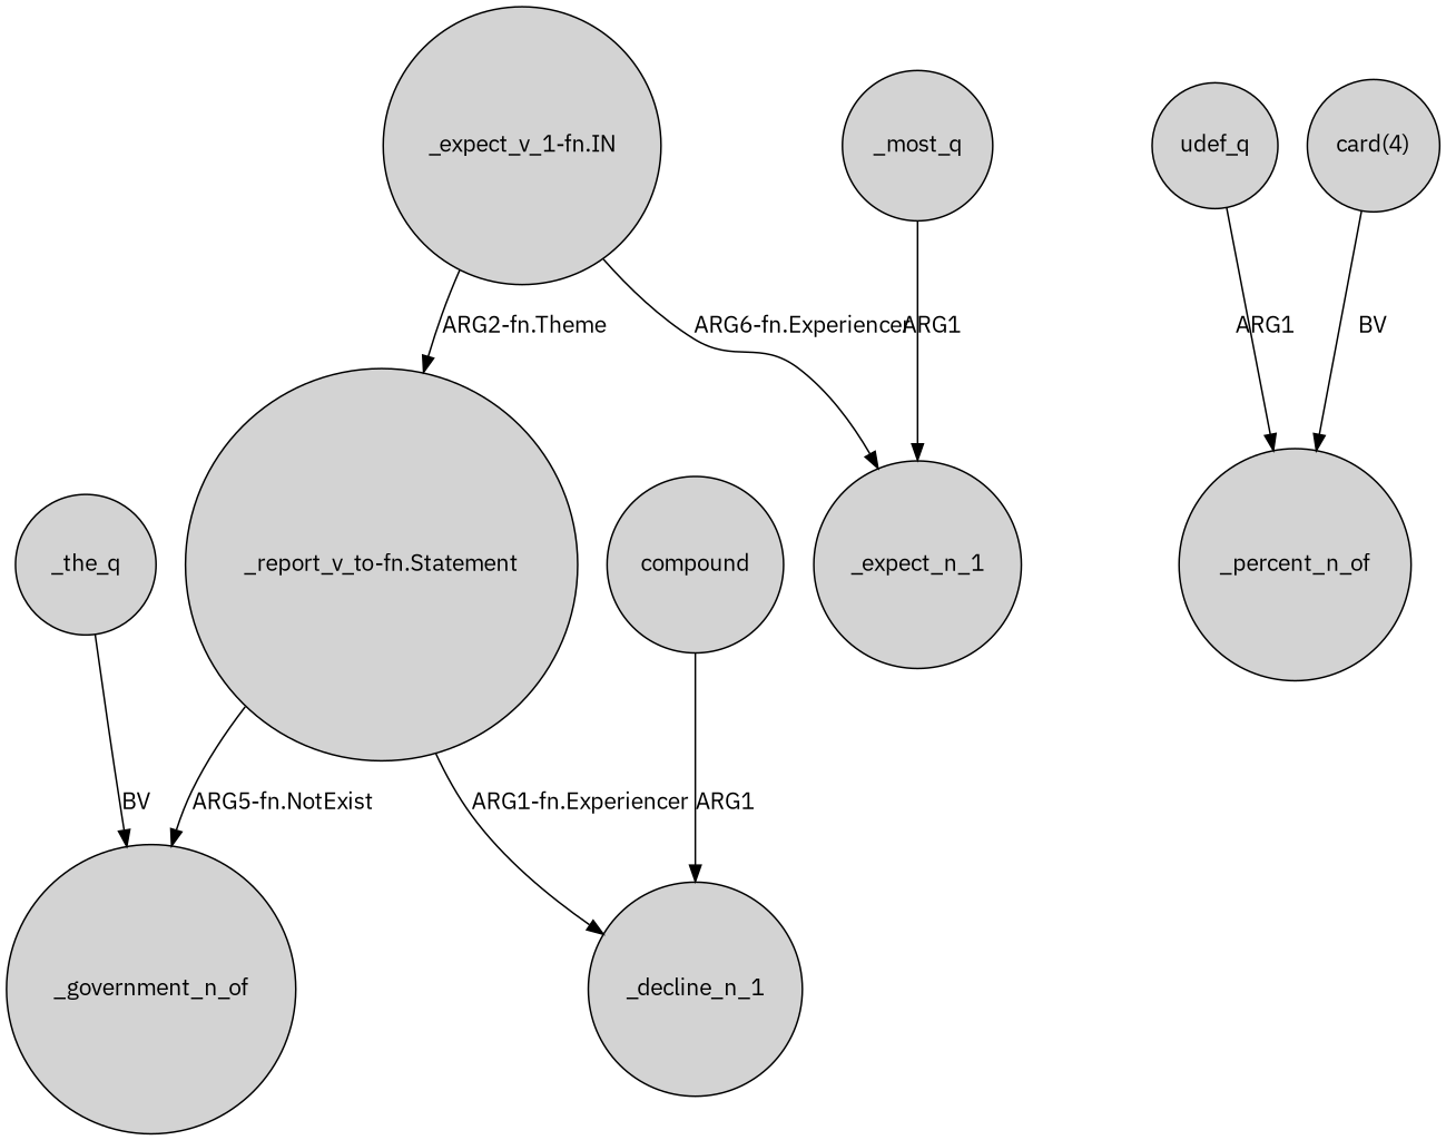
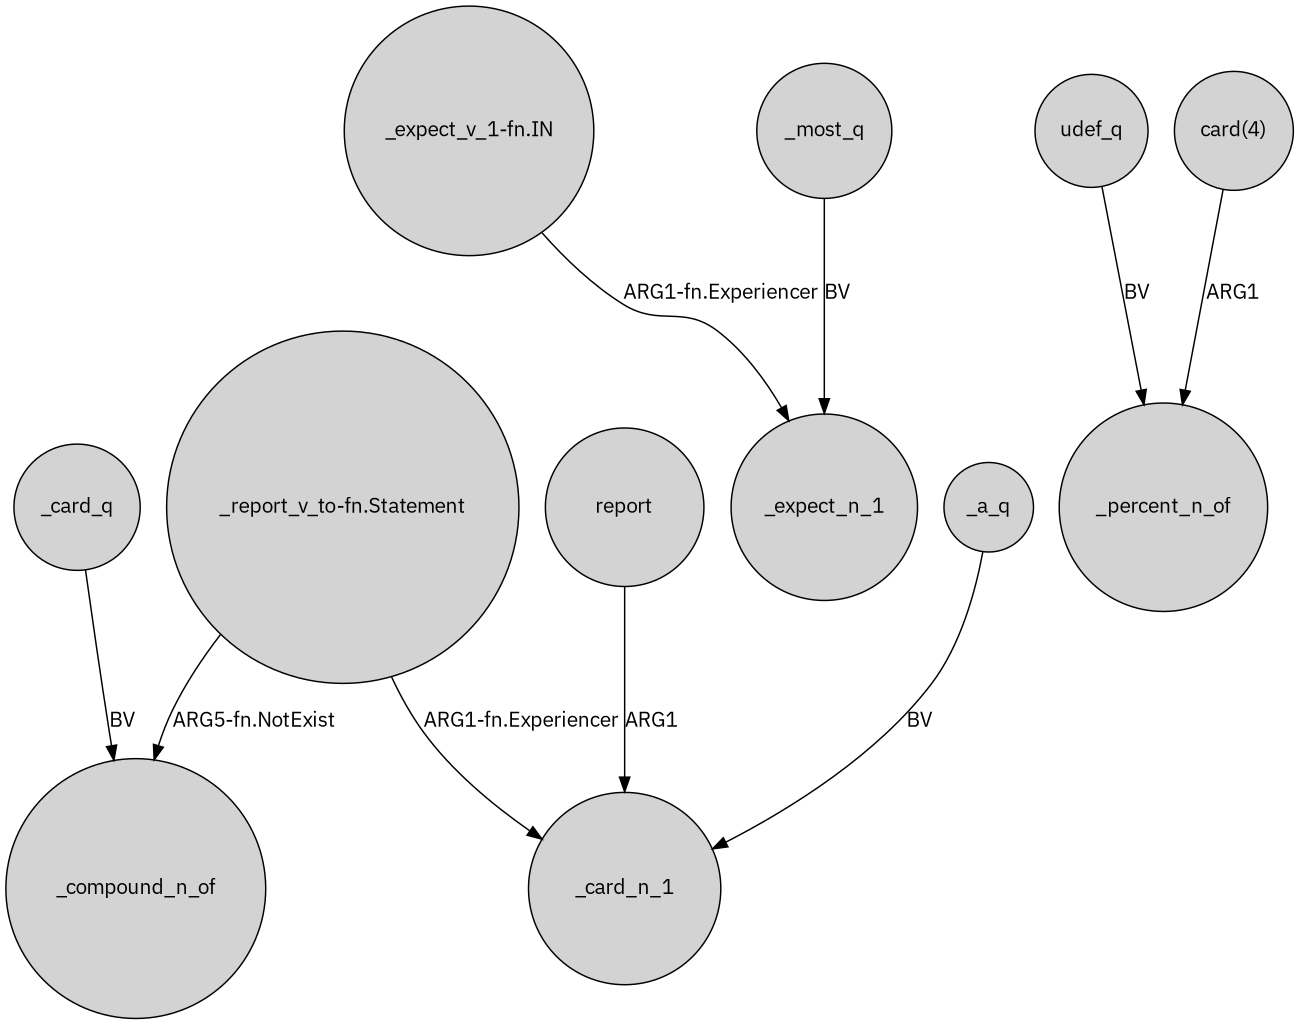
  digraph {
    fontname="IBM Plex Sans"
    node [fontname="IBM Plex Sans" shape=circle style=filled]
    edge [fontname="IBM Plex Sans"]
-   _the_q
-   _government_n_of
+   _the_q [label=_card_q]
+   _government_n_of [label=_compound_n_of]
    "_report_v_to-fn.Statement"
-   _decline_n_1
-   compound
+   _decline_n_1 [label=_card_n_1]
+   compound [label=report]
    udef_q
    _percent_n_of
    "card(4)"
    "_expect_v_1-fn.IN"
    n10 [label=_expect_n_1]
    _most_q
+   _a_q
    _the_q -> _government_n_of [label=BV]
    "_report_v_to-fn.Statement" -> _government_n_of [label="ARG5-fn.NotExist"]
    "_report_v_to-fn.Statement" -> _decline_n_1 [label="ARG1-fn.Experiencer"]
    compound -> _decline_n_1 [label=ARG1]
-   udef_q -> _percent_n_of [label=ARG1]
-   "card(4)" -> _percent_n_of [label=BV]
-   "_expect_v_1-fn.IN" -> "_report_v_to-fn.Statement" [label="ARG2-fn.Theme"]
-   "_expect_v_1-fn.IN" -> n10 [label="ARG6-fn.Experiencer"]
-   _most_q -> n10 [label=ARG1]
+   udef_q -> _percent_n_of [label=BV]
+   "card(4)" -> _percent_n_of [label=ARG1]
+   "_expect_v_1-fn.IN" -> n10 [label="ARG1-fn.Experiencer"]
+   _most_q -> n10 [label=BV]
+   _a_q -> _decline_n_1 [label=BV]
  }
